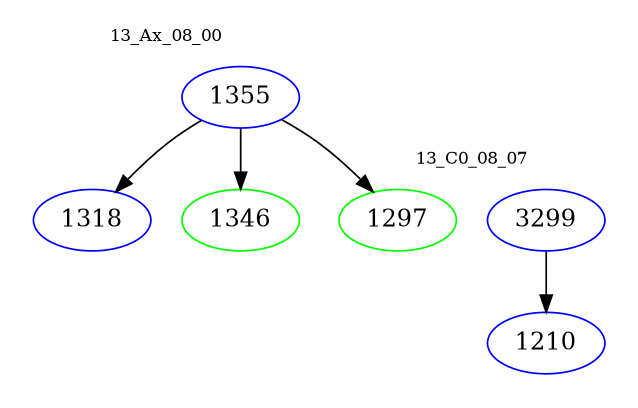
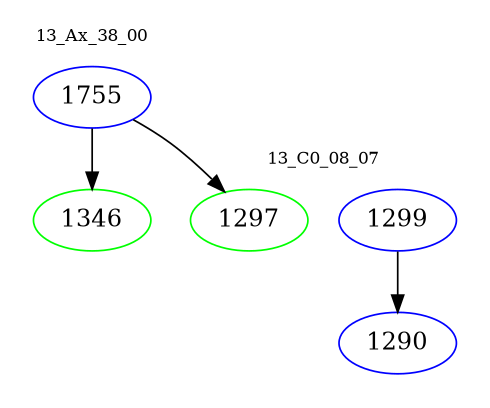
  digraph {
    node [color=blue]
    edge [color=black]
-   n1 [label=1355]
-   n2 [label=1318]
+   n1 [label=1755]
    n3 [color=green label=1346]
-   n4 [label=3299]
-   n5 [label=1210]
+   n4 [label=1299]
+   n5 [label=1290]
    n6 [color=green label=1297]
    subgraph cluster_1 {
      color=white
      fontsize=10
-     label="13_Ax_08_00"
+     label="13_Ax_38_00"
      n1
-     n2
      n3
    }
    subgraph cluster_2 {
      color=white
      fontsize=10
      label="13_C0_08_07"
      n4
      n5
      n6
    }
-   n1 -> n2
    n1 -> n3
    n1 -> n6
    n4 -> n5
  }
